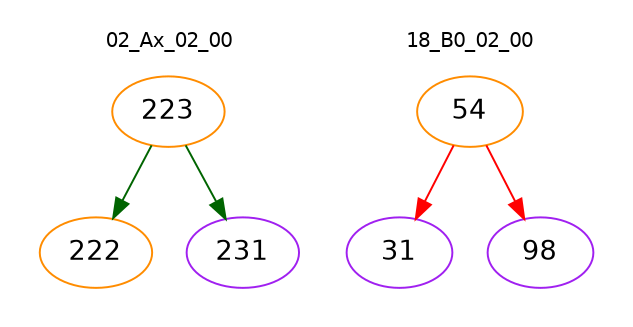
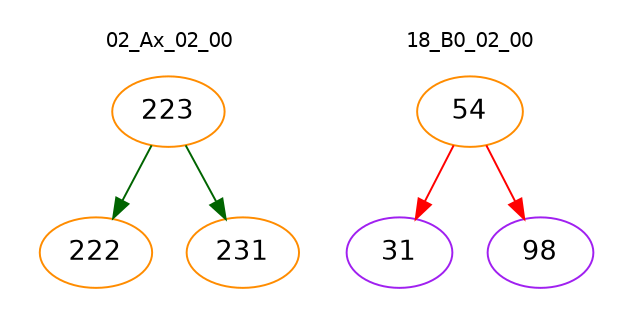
  digraph {
    fontname="DejaVu Sans"
    node [color=darkorange fontname="DejaVu Sans"]
    edge [color=darkgreen fontname="DejaVu Sans"]
    n1 [label=223]
    n2 [label=222]
-   n3 [color=purple label=231]
+   n3 [label=231]
    n4 [label=54]
    n5 [color=purple label=31]
    n6 [color=purple label=98]
    subgraph cluster_1 {
      color=white
      fontsize=10
      label="02_Ax_02_00"
      n1
      n2
      n3
    }
    subgraph cluster_2 {
      color=white
      fontsize=10
      label="18_B0_02_00"
      n4
      n5
      n6
    }
    n1 -> n2
    n1 -> n3
    n4 -> n5 [color=red]
    n4 -> n6 [color=red]
  }
